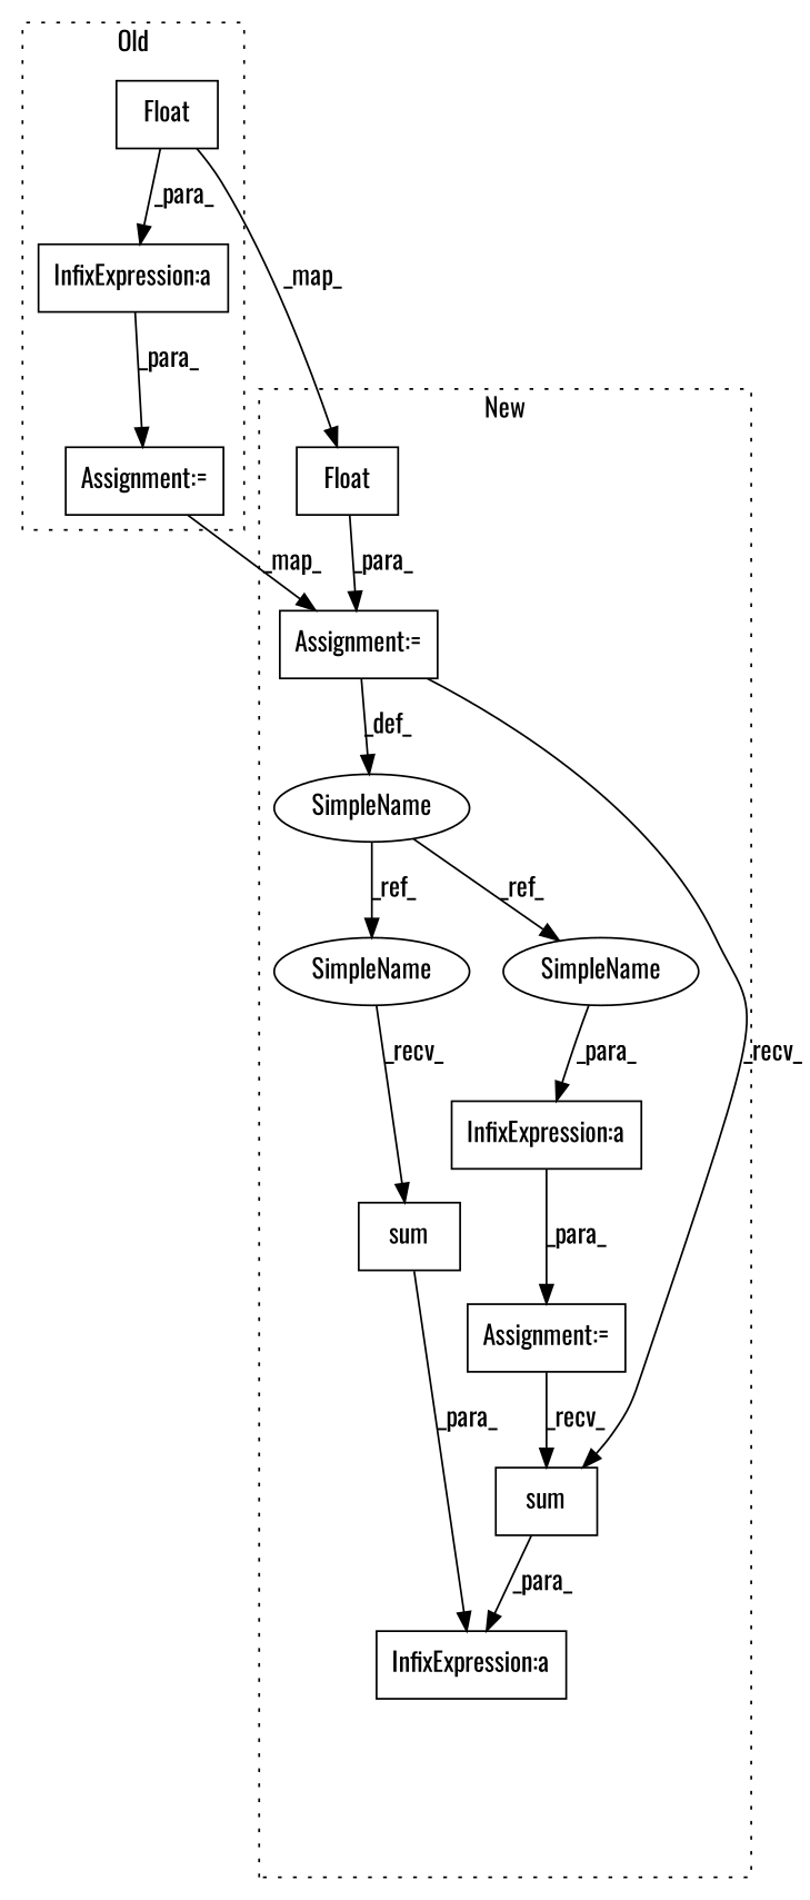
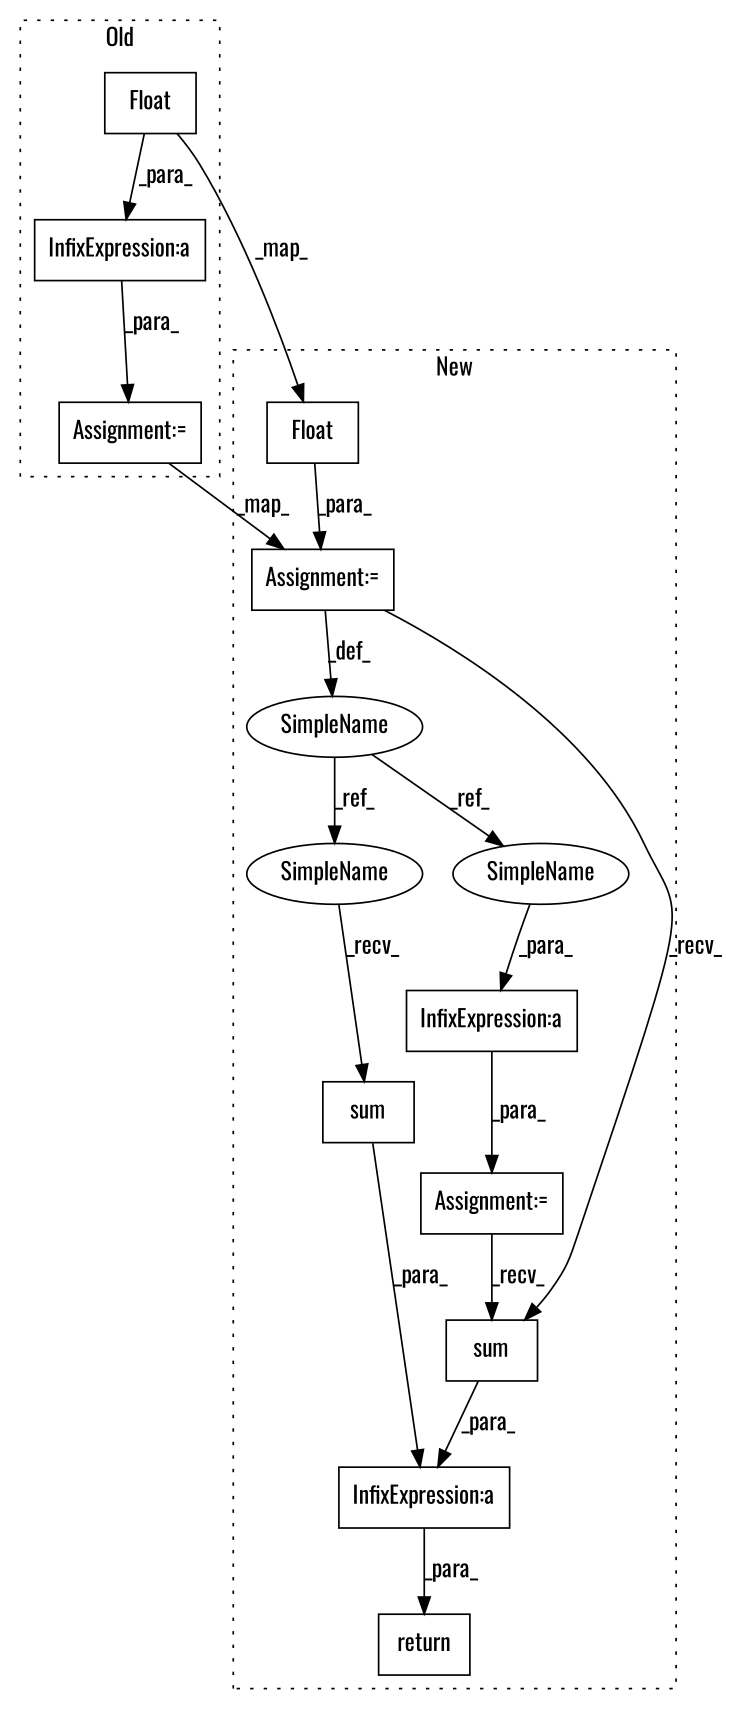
  digraph {
    fontname=Oswald
    node [a=32 l=7 shape=box fontname=Oswald]
    edge [fontname=Oswald]
    n1 [label=Float s=815]
    n2 [a=27 l=3 label="InfixExpression:a" s=807]
    n3 [a=7 l=1 label="Assignment:=" s=801]
    n4 [label=Float s=864]
    n5 [a=7 l=1 label="Assignment:=" s=883]
    n6 [a=27 l=3 label="InfixExpression:a" s=889]
    n7 [a=27 l=3 label="InfixExpression:a" s=923]
    n8 [a=7 l=1 label="Assignment:=" s=858]
    n9 [l=5 label=sum s=931]
    n10 [a=42 l=4 label=SimpleName s=854 shape=ellipse]
    n11 [l=5 label=sum s=918]
+   n12 [a=41 label=return s=905]
    n13 [a=42 l=4 label=SimpleName s=892 shape=ellipse]
    n14 [a=42 l=4 label=SimpleName s=926 shape=ellipse]
    subgraph cluster_1 {
      label=Old
      style=dotted
      n1
      n2
      n3
    }
    subgraph cluster_2 {
      label=New
      style=dotted
      n4
      n5
      n6
      n7
      n8
      n9
      n10
      n11
+     n12
      n13
      n14
    }
    n1 -> n2 [label=_para_]
    n1 -> n4 [label=_map_]
    n2 -> n3 [label=_para_]
    n3 -> n8 [label=_map_]
    n4 -> n8 [label=_para_]
    n5 -> n11 [label=_recv_]
    n6 -> n5 [label=_para_]
+   n7 -> n12 [label=_para_]
    n8 -> n10 [label=_def_]
    n8 -> n11 [label=_recv_]
    n9 -> n7 [label=_para_]
    n10 -> n13 [label=_ref_]
    n10 -> n14 [label=_ref_]
    n11 -> n7 [label=_para_]
    n13 -> n6 [label=_para_]
    n14 -> n9 [label=_recv_]
  }
